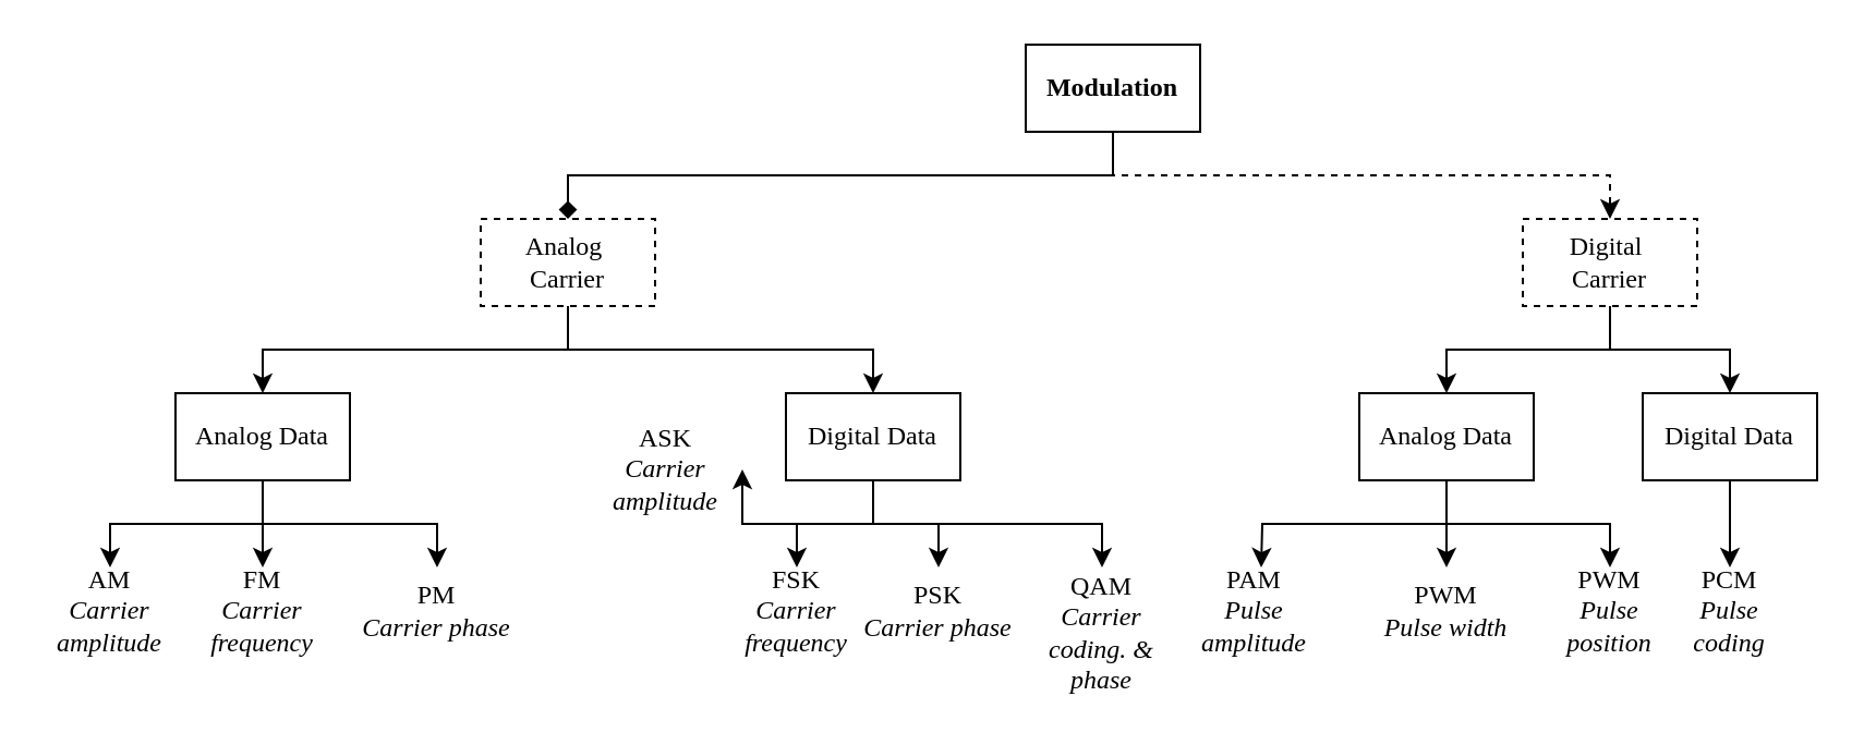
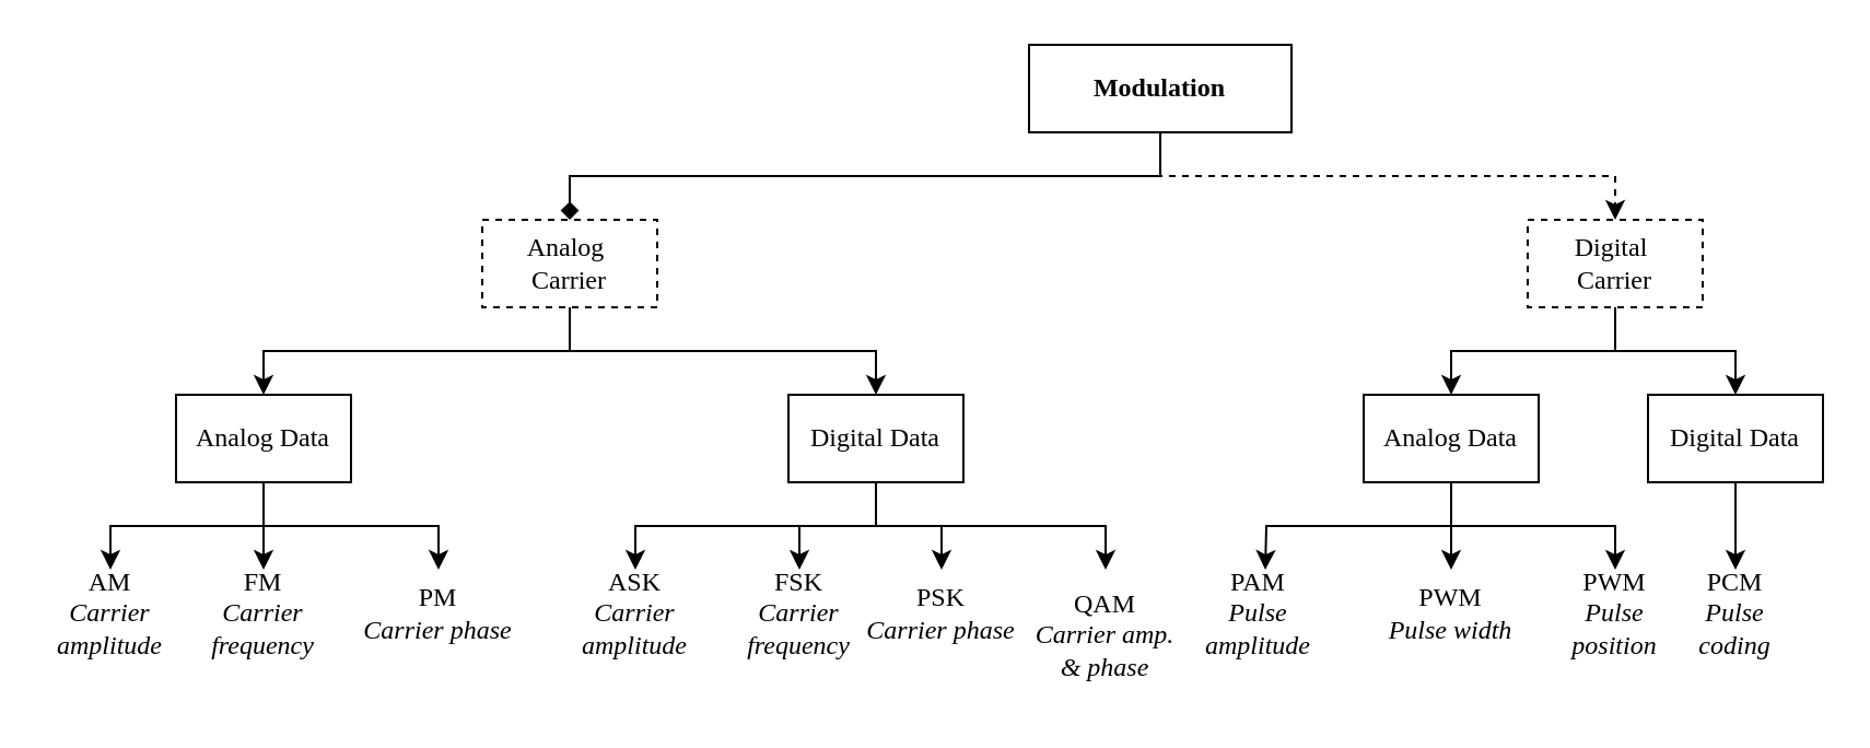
  <mxCell id="0" />
  <mxCell id="1" parent="0" />
  <mxCell id="2" style="edgeStyle=orthogonalEdgeStyle;rounded=0;orthogonalLoop=1;jettySize=auto;html=1;exitX=0.5;exitY=1;exitDx=0;exitDy=0;entryX=0.5;entryY=0;entryDx=0;entryDy=0;fontFamily=Times New Roman;endArrow=diamond;" parent="1" source="4" target="7" edge="1"><mxGeometry relative="1" as="geometry" /></mxCell>
  <mxCell id="3" style="edgeStyle=orthogonalEdgeStyle;rounded=0;orthogonalLoop=1;jettySize=auto;html=1;exitX=0.5;exitY=1;exitDx=0;exitDy=0;fontFamily=Times New Roman;dashed=1;" parent="1" source="4" target="14" edge="1"><mxGeometry relative="1" as="geometry" /></mxCell>
- <mxCell id="4" value="Modulation" style="rounded=0;whiteSpace=wrap;html=1;fontFamily=Times New Roman;fillColor=none;fontStyle=1" parent="1" vertex="1"><mxGeometry x="470" y="20" width="80" height="40" as="geometry" /></mxCell>
+ <mxCell id="4" value="Modulation" style="rounded=0;whiteSpace=wrap;html=1;fontFamily=Times New Roman;fillColor=none;fontStyle=1" parent="1" vertex="1"><mxGeometry x="470" y="20" width="120" height="40" as="geometry" /></mxCell>
  <mxCell id="5" style="edgeStyle=orthogonalEdgeStyle;rounded=0;orthogonalLoop=1;jettySize=auto;html=1;exitX=0.5;exitY=1;exitDx=0;exitDy=0;entryX=0.5;entryY=0;entryDx=0;entryDy=0;fontFamily=Times New Roman;" parent="1" source="7" target="11" edge="1"><mxGeometry relative="1" as="geometry" /></mxCell>
  <mxCell id="6" style="edgeStyle=orthogonalEdgeStyle;rounded=0;orthogonalLoop=1;jettySize=auto;html=1;exitX=0.5;exitY=1;exitDx=0;exitDy=0;fontFamily=Times New Roman;" parent="1" source="7" target="19" edge="1"><mxGeometry relative="1" as="geometry" /></mxCell>
  <mxCell id="7" value="Analog&amp;nbsp;&lt;div&gt;Carrier&lt;/div&gt;" style="rounded=0;whiteSpace=wrap;html=1;fontFamily=Times New Roman;fillColor=none;dashed=1;" parent="1" vertex="1"><mxGeometry x="220" y="100" width="80" height="40" as="geometry" /></mxCell>
  <mxCell id="8" style="edgeStyle=orthogonalEdgeStyle;rounded=0;orthogonalLoop=1;jettySize=auto;html=1;exitX=0.5;exitY=1;exitDx=0;exitDy=0;fontFamily=Times New Roman;" parent="1" source="11" target="26" edge="1"><mxGeometry relative="1" as="geometry" /></mxCell>
  <mxCell id="9" style="edgeStyle=orthogonalEdgeStyle;rounded=0;orthogonalLoop=1;jettySize=auto;html=1;exitX=0.5;exitY=1;exitDx=0;exitDy=0;entryX=0.5;entryY=0;entryDx=0;entryDy=0;fontFamily=Times New Roman;" parent="1" source="11" target="27" edge="1"><mxGeometry relative="1" as="geometry" /></mxCell>
  <mxCell id="10" style="edgeStyle=orthogonalEdgeStyle;rounded=0;orthogonalLoop=1;jettySize=auto;html=1;exitX=0.5;exitY=1;exitDx=0;exitDy=0;entryX=0.5;entryY=0;entryDx=0;entryDy=0;fontFamily=Times New Roman;" parent="1" source="11" target="28" edge="1"><mxGeometry relative="1" as="geometry" /></mxCell>
  <mxCell id="11" value="Analog Data" style="rounded=0;whiteSpace=wrap;html=1;fontFamily=Times New Roman;fillColor=none;" parent="1" vertex="1"><mxGeometry x="80" y="180" width="80" height="40" as="geometry" /></mxCell>
  <mxCell id="12" style="edgeStyle=orthogonalEdgeStyle;rounded=0;orthogonalLoop=1;jettySize=auto;html=1;exitX=0.5;exitY=1;exitDx=0;exitDy=0;entryX=0.5;entryY=0;entryDx=0;entryDy=0;fontFamily=Times New Roman;" parent="1" source="14" target="23" edge="1"><mxGeometry relative="1" as="geometry" /></mxCell>
  <mxCell id="13" style="edgeStyle=orthogonalEdgeStyle;rounded=0;orthogonalLoop=1;jettySize=auto;html=1;exitX=0.5;exitY=1;exitDx=0;exitDy=0;entryX=0.5;entryY=0;entryDx=0;entryDy=0;fontFamily=Times New Roman;" parent="1" source="14" target="25" edge="1"><mxGeometry relative="1" as="geometry" /></mxCell>
  <mxCell id="14" value="Digital&amp;nbsp;&lt;div&gt;Carrier&lt;/div&gt;" style="rounded=0;whiteSpace=wrap;html=1;fontFamily=Times New Roman;fillColor=none;dashed=1;" parent="1" vertex="1"><mxGeometry x="698" y="100" width="80" height="40" as="geometry" /></mxCell>
  <mxCell id="15" style="edgeStyle=orthogonalEdgeStyle;rounded=0;orthogonalLoop=1;jettySize=auto;html=1;exitX=0.5;exitY=1;exitDx=0;exitDy=0;fontFamily=Times New Roman;" parent="1" source="19" target="29" edge="1"><mxGeometry relative="1" as="geometry" /></mxCell>
  <mxCell id="16" style="edgeStyle=orthogonalEdgeStyle;rounded=0;orthogonalLoop=1;jettySize=auto;html=1;exitX=0.5;exitY=1;exitDx=0;exitDy=0;entryX=0.5;entryY=0;entryDx=0;entryDy=0;fontFamily=Times New Roman;" parent="1" source="19" target="30" edge="1"><mxGeometry relative="1" as="geometry" /></mxCell>
  <mxCell id="17" style="edgeStyle=orthogonalEdgeStyle;rounded=0;orthogonalLoop=1;jettySize=auto;html=1;exitX=0.5;exitY=1;exitDx=0;exitDy=0;fontFamily=Times New Roman;" parent="1" source="19" target="31" edge="1"><mxGeometry relative="1" as="geometry" /></mxCell>
  <mxCell id="18" style="edgeStyle=orthogonalEdgeStyle;rounded=0;orthogonalLoop=1;jettySize=auto;html=1;exitX=0.5;exitY=1;exitDx=0;exitDy=0;fontFamily=Times New Roman;" parent="1" source="19" target="32" edge="1"><mxGeometry relative="1" as="geometry" /></mxCell>
  <mxCell id="19" value="Digital Data" style="rounded=0;whiteSpace=wrap;html=1;fontFamily=Times New Roman;fillColor=none;" parent="1" vertex="1"><mxGeometry x="360" y="180" width="80" height="40" as="geometry" /></mxCell>
  <mxCell id="20" style="edgeStyle=orthogonalEdgeStyle;rounded=0;orthogonalLoop=1;jettySize=auto;html=1;exitX=0.5;exitY=1;exitDx=0;exitDy=0;entryX=0.5;entryY=0;entryDx=0;entryDy=0;fontFamily=Times New Roman;" parent="1" source="23" edge="1"><mxGeometry relative="1" as="geometry"><mxPoint x="578" y="260" as="targetPoint" /></mxGeometry></mxCell>
  <mxCell id="21" style="edgeStyle=orthogonalEdgeStyle;rounded=0;orthogonalLoop=1;jettySize=auto;html=1;exitX=0.5;exitY=1;exitDx=0;exitDy=0;entryX=0.5;entryY=0;entryDx=0;entryDy=0;fontFamily=Times New Roman;" parent="1" source="23" target="34" edge="1"><mxGeometry relative="1" as="geometry" /></mxCell>
  <mxCell id="22" style="edgeStyle=orthogonalEdgeStyle;rounded=0;orthogonalLoop=1;jettySize=auto;html=1;exitX=0.5;exitY=1;exitDx=0;exitDy=0;entryX=0.5;entryY=0;entryDx=0;entryDy=0;fontFamily=Times New Roman;" parent="1" source="23" target="35" edge="1"><mxGeometry relative="1" as="geometry" /></mxCell>
  <mxCell id="23" value="Analog Data" style="rounded=0;whiteSpace=wrap;html=1;fontFamily=Times New Roman;fillColor=none;" parent="1" vertex="1"><mxGeometry x="623" y="180" width="80" height="40" as="geometry" /></mxCell>
  <mxCell id="24" style="edgeStyle=orthogonalEdgeStyle;rounded=0;orthogonalLoop=1;jettySize=auto;html=1;exitX=0.5;exitY=1;exitDx=0;exitDy=0;fontFamily=Times New Roman;" parent="1" source="25" target="36" edge="1"><mxGeometry relative="1" as="geometry" /></mxCell>
  <mxCell id="25" value="Digital Data" style="rounded=0;whiteSpace=wrap;html=1;fontFamily=Times New Roman;fillColor=none;" parent="1" vertex="1"><mxGeometry x="753" y="180" width="80" height="40" as="geometry" /></mxCell>
  <mxCell id="26" value="AM&lt;div&gt;&lt;i&gt;Carrier amplitude&lt;/i&gt;&lt;/div&gt;" style="rounded=0;whiteSpace=wrap;html=1;fontFamily=Times New Roman;fillColor=none;strokeColor=none;" parent="1" vertex="1"><mxGeometry x="20" y="260" width="60" height="40" as="geometry" /></mxCell>
  <mxCell id="27" value="FM&lt;div&gt;&lt;i&gt;Carrier frequency&lt;/i&gt;&lt;/div&gt;" style="rounded=0;whiteSpace=wrap;html=1;fontFamily=Times New Roman;fillColor=none;strokeColor=none;" parent="1" vertex="1"><mxGeometry x="80" y="260" width="80" height="40" as="geometry" /></mxCell>
  <mxCell id="28" value="PM&lt;div&gt;&lt;i&gt;Carrier phase&lt;/i&gt;&lt;/div&gt;" style="rounded=0;whiteSpace=wrap;html=1;fontFamily=Times New Roman;fillColor=none;strokeColor=none;" parent="1" vertex="1"><mxGeometry x="160" y="260" width="80" height="40" as="geometry" /></mxCell>
- <mxCell id="29" value="ASK&lt;div&gt;&lt;i&gt;Carrier amplitude&lt;/i&gt;&lt;/div&gt;" style="rounded=0;whiteSpace=wrap;html=1;fontFamily=Times New Roman;fillColor=none;strokeColor=none;" parent="1" vertex="1"><mxGeometry x="265" y="195" width="80" height="40" as="geometry" /></mxCell>
+ <mxCell id="29" value="ASK&lt;div&gt;&lt;i&gt;Carrier amplitude&lt;/i&gt;&lt;/div&gt;" style="rounded=0;whiteSpace=wrap;html=1;fontFamily=Times New Roman;fillColor=none;strokeColor=none;" parent="1" vertex="1"><mxGeometry x="250" y="260" width="80" height="40" as="geometry" /></mxCell>
  <mxCell id="30" value="FSK&lt;div&gt;&lt;i&gt;Carrier frequency&lt;/i&gt;&lt;/div&gt;" style="rounded=0;whiteSpace=wrap;html=1;fontFamily=Times New Roman;fillColor=none;strokeColor=none;" parent="1" vertex="1"><mxGeometry x="330" y="260" width="70" height="40" as="geometry" /></mxCell>
  <mxCell id="31" value="PSK&lt;div&gt;&lt;i&gt;Carrier phase&lt;/i&gt;&lt;/div&gt;" style="rounded=0;whiteSpace=wrap;html=1;fontFamily=Times New Roman;fillColor=none;strokeColor=none;" parent="1" vertex="1"><mxGeometry x="390" y="260" width="80" height="40" as="geometry" /></mxCell>
- <mxCell id="32" value="QAM&lt;div&gt;&lt;i&gt;Carrier coding. &amp;amp; phase&lt;/i&gt;&lt;/div&gt;" style="rounded=0;whiteSpace=wrap;html=1;fontFamily=Times New Roman;fillColor=none;strokeColor=none;" parent="1" vertex="1"><mxGeometry x="470" y="260" width="70" height="60" as="geometry" /></mxCell>
+ <mxCell id="32" value="QAM&lt;div&gt;&lt;i&gt;Carrier amp. &amp;amp; phase&lt;/i&gt;&lt;/div&gt;" style="rounded=0;whiteSpace=wrap;html=1;fontFamily=Times New Roman;fillColor=none;strokeColor=none;" parent="1" vertex="1"><mxGeometry x="470" y="260" width="70" height="60" as="geometry" /></mxCell>
  <mxCell id="33" value="PAM&lt;div&gt;&lt;i&gt;Pulse amplitude&lt;/i&gt;&lt;/div&gt;" style="rounded=0;whiteSpace=wrap;html=1;fontFamily=Times New Roman;fillColor=none;strokeColor=none;" parent="1" vertex="1"><mxGeometry x="540" y="260" width="70" height="40" as="geometry" /></mxCell>
  <mxCell id="34" value="PWM&lt;div&gt;&lt;i&gt;Pulse width&lt;/i&gt;&lt;/div&gt;" style="rounded=0;whiteSpace=wrap;html=1;fontFamily=Times New Roman;fillColor=none;strokeColor=none;" parent="1" vertex="1"><mxGeometry x="623" y="260" width="80" height="40" as="geometry" /></mxCell>
  <mxCell id="35" value="PWM&lt;div&gt;&lt;i&gt;Pulse position&lt;/i&gt;&lt;/div&gt;" style="rounded=0;whiteSpace=wrap;html=1;fontFamily=Times New Roman;fillColor=none;strokeColor=none;" parent="1" vertex="1"><mxGeometry x="703" y="260" width="70" height="40" as="geometry" /></mxCell>
  <mxCell id="36" value="PCM&lt;div&gt;&lt;i&gt;Pulse coding&lt;/i&gt;&lt;/div&gt;" style="rounded=0;whiteSpace=wrap;html=1;fontFamily=Times New Roman;fillColor=none;strokeColor=none;" parent="1" vertex="1"><mxGeometry x="763" y="260" width="60" height="40" as="geometry" /></mxCell>
